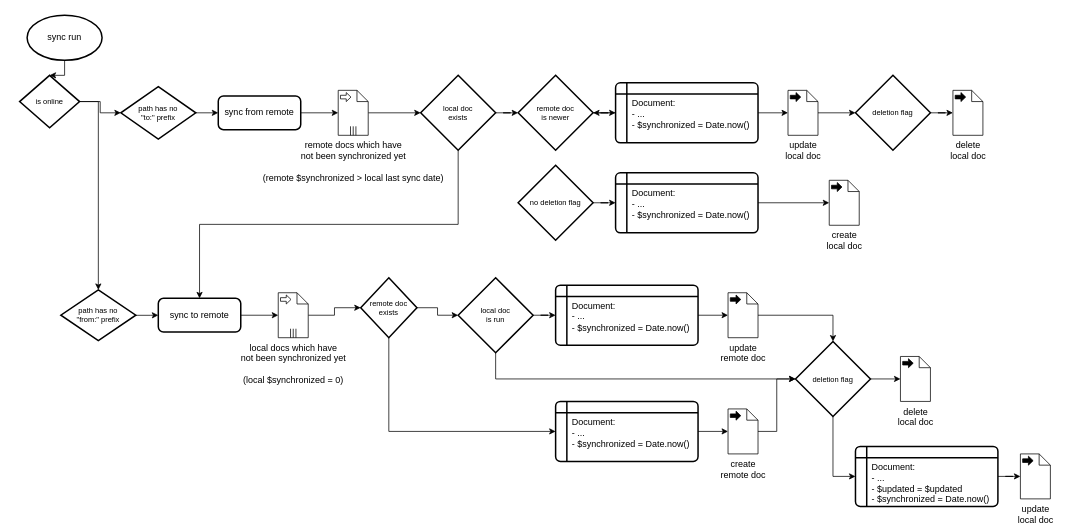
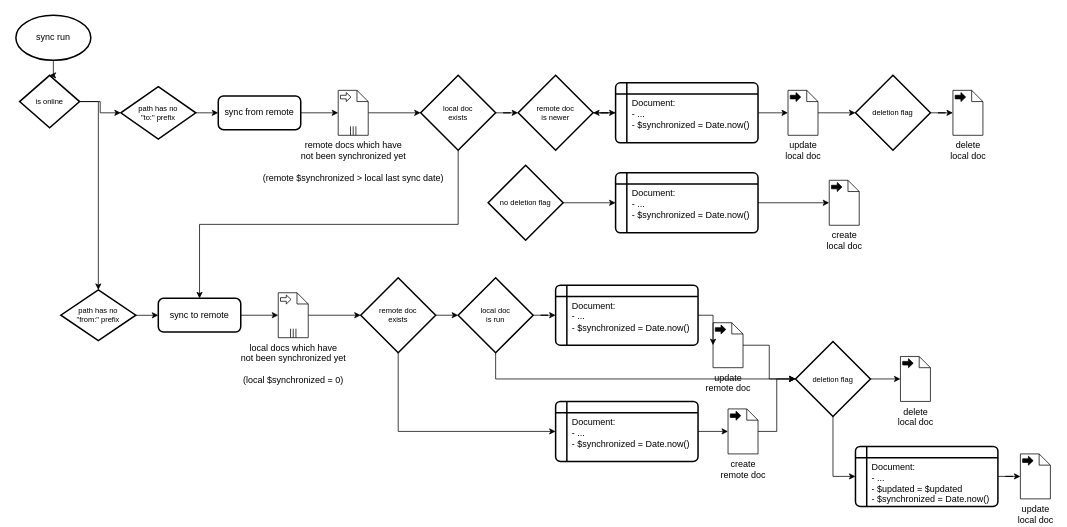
  <mxCell id="0" />
  <mxCell id="1" parent="0" />
  <mxCell id="2" style="edgeStyle=orthogonalEdgeStyle;rounded=0;orthogonalLoop=1;jettySize=auto;html=1;" parent="1" source="3" target="4" edge="1"><mxGeometry relative="1" as="geometry" /></mxCell>
- <mxCell id="3" value="sync run" style="strokeWidth=2;html=1;shape=mxgraph.flowchart.start_1;whiteSpace=wrap;" parent="1" vertex="1"><mxGeometry x="35" y="20" width="100" height="60" as="geometry" /></mxCell>
+ <mxCell id="3" value="sync run" style="strokeWidth=2;html=1;shape=mxgraph.flowchart.start_1;whiteSpace=wrap;" parent="1" vertex="1"><mxGeometry x="20" y="20" width="100" height="60" as="geometry" /></mxCell>
  <mxCell id="4" value="is online" style="strokeWidth=2;html=1;shape=mxgraph.flowchart.decision;whiteSpace=wrap;fontSize=10;" parent="1" vertex="1"><mxGeometry x="25" y="100" width="80" height="70" as="geometry" /></mxCell>
  <mxCell id="5" style="edgeStyle=orthogonalEdgeStyle;rounded=0;orthogonalLoop=1;jettySize=auto;html=1;exitX=1;exitY=0.5;exitDx=0;exitDy=0;exitPerimeter=0;entryX=0;entryY=0.5;entryDx=0;entryDy=0;" parent="1" source="6" target="12" edge="1"><mxGeometry relative="1" as="geometry" /></mxCell>
  <mxCell id="6" value="path has no&lt;br&gt;&quot;to:&quot; prefix" style="strokeWidth=2;html=1;shape=mxgraph.flowchart.decision;whiteSpace=wrap;fontSize=10;" parent="1" vertex="1"><mxGeometry x="160" y="115" width="100" height="70" as="geometry" /></mxCell>
  <mxCell id="7" value="create&lt;br&gt;local doc" style="shape=mxgraph.bpmn.data;labelPosition=center;verticalLabelPosition=bottom;align=center;verticalAlign=top;size=15;html=1;bpmnTransferType=output;" parent="1" vertex="1"><mxGeometry x="1105" y="240" width="40" height="60" as="geometry" /></mxCell>
  <mxCell id="8" style="edgeStyle=orthogonalEdgeStyle;rounded=0;orthogonalLoop=1;jettySize=auto;html=1;" parent="1" source="9" target="27" edge="1"><mxGeometry relative="1" as="geometry" /></mxCell>
  <mxCell id="9" value="path has no&lt;br&gt;&quot;from:&quot; prefix" style="strokeWidth=2;html=1;shape=mxgraph.flowchart.decision;whiteSpace=wrap;fontSize=10;" parent="1" vertex="1"><mxGeometry x="80" y="386.25" width="100" height="67.5" as="geometry" /></mxCell>
  <mxCell id="10" style="edgeStyle=orthogonalEdgeStyle;rounded=0;orthogonalLoop=1;jettySize=auto;html=1;exitX=1;exitY=0.5;exitDx=0;exitDy=0;exitPerimeter=0;entryX=0;entryY=0.5;entryDx=0;entryDy=0;entryPerimeter=0;" parent="1" source="4" target="6" edge="1"><mxGeometry relative="1" as="geometry" /></mxCell>
  <mxCell id="11" style="edgeStyle=orthogonalEdgeStyle;rounded=0;orthogonalLoop=1;jettySize=auto;html=1;exitX=1;exitY=0.5;exitDx=0;exitDy=0;exitPerimeter=0;entryX=0.5;entryY=0;entryDx=0;entryDy=0;entryPerimeter=0;" parent="1" source="4" target="9" edge="1"><mxGeometry relative="1" as="geometry" /></mxCell>
  <mxCell id="12" value="sync from remote" style="rounded=1;whiteSpace=wrap;html=1;absoluteArcSize=1;arcSize=14;strokeWidth=2;" parent="1" vertex="1"><mxGeometry x="290" y="127.5" width="110" height="45" as="geometry" /></mxCell>
  <mxCell id="13" value="Document:&lt;br&gt;- ...&lt;br&gt;- $synchronized = Date.now()" style="shape=internalStorage;whiteSpace=wrap;html=1;dx=15;dy=15;rounded=1;arcSize=8;strokeWidth=2;spacing=0;verticalAlign=top;spacingTop=16;align=left;spacingLeft=22;" parent="1" vertex="1"><mxGeometry x="820" y="230" width="190" height="80" as="geometry" /></mxCell>
  <mxCell id="14" style="edgeStyle=orthogonalEdgeStyle;rounded=0;orthogonalLoop=1;jettySize=auto;html=1;exitX=1;exitY=0.5;exitDx=0;exitDy=0;exitPerimeter=0;" parent="1" source="15" target="42" edge="1"><mxGeometry relative="1" as="geometry"><mxPoint x="663" y="145" as="sourcePoint" /></mxGeometry></mxCell>
  <mxCell id="15" value="local doc&lt;br&gt;exists" style="strokeWidth=2;html=1;shape=mxgraph.flowchart.decision;whiteSpace=wrap;fontSize=10;" parent="1" vertex="1"><mxGeometry x="560" y="100" width="100" height="100" as="geometry" /></mxCell>
  <mxCell id="16" style="edgeStyle=orthogonalEdgeStyle;rounded=0;orthogonalLoop=1;jettySize=auto;html=1;" parent="1" source="17" target="15" edge="1"><mxGeometry relative="1" as="geometry" /></mxCell>
  <mxCell id="17" value="remote docs which have&lt;br&gt;not been synchronized yet&lt;br&gt;&lt;br&gt;(remote $synchronized &amp;gt; local last sync date)" style="shape=mxgraph.bpmn.data;labelPosition=center;verticalLabelPosition=bottom;align=center;verticalAlign=top;size=15;html=1;bpmnTransferType=input;isCollection=1;" parent="1" vertex="1"><mxGeometry x="450" y="120" width="40" height="60" as="geometry" /></mxCell>
  <mxCell id="18" style="edgeStyle=orthogonalEdgeStyle;rounded=0;orthogonalLoop=1;jettySize=auto;html=1;exitX=1;exitY=0.5;exitDx=0;exitDy=0;entryX=0;entryY=0.5;entryDx=0;entryDy=0;entryPerimeter=0;" parent="1" source="12" target="17" edge="1"><mxGeometry relative="1" as="geometry" /></mxCell>
  <mxCell id="19" style="edgeStyle=orthogonalEdgeStyle;rounded=0;orthogonalLoop=1;jettySize=auto;html=1;entryX=0;entryY=0.5;entryDx=0;entryDy=0;entryPerimeter=0;" parent="1" source="20" target="44" edge="1"><mxGeometry relative="1" as="geometry"><mxPoint x="1120" y="150" as="targetPoint" /></mxGeometry></mxCell>
  <mxCell id="20" value="update&lt;br&gt;local doc" style="shape=mxgraph.bpmn.data;labelPosition=center;verticalLabelPosition=bottom;align=center;verticalAlign=top;size=15;html=1;bpmnTransferType=output;" parent="1" vertex="1"><mxGeometry x="1050" y="120" width="40" height="60" as="geometry" /></mxCell>
  <mxCell id="21" style="edgeStyle=orthogonalEdgeStyle;rounded=0;orthogonalLoop=1;jettySize=auto;html=1;exitX=1;exitY=0.5;exitDx=0;exitDy=0;entryX=0;entryY=0.5;entryDx=0;entryDy=0;entryPerimeter=0;" parent="1" source="13" target="7" edge="1"><mxGeometry relative="1" as="geometry" /></mxCell>
  <mxCell id="22" value="" style="edgeStyle=orthogonalEdgeStyle;rounded=0;orthogonalLoop=1;jettySize=auto;html=1;" parent="1" source="23" target="42" edge="1"><mxGeometry relative="1" as="geometry" /></mxCell>
  <mxCell id="23" value="Document:&lt;br&gt;- ...&lt;br&gt;- $synchronized = Date.now()" style="shape=internalStorage;whiteSpace=wrap;html=1;dx=15;dy=15;rounded=1;arcSize=8;strokeWidth=2;spacing=0;verticalAlign=top;spacingTop=16;align=left;spacingLeft=22;" parent="1" vertex="1"><mxGeometry x="820" y="110" width="190" height="80" as="geometry" /></mxCell>
  <mxCell id="24" style="edgeStyle=orthogonalEdgeStyle;rounded=0;orthogonalLoop=1;jettySize=auto;html=1;exitX=1;exitY=0.5;exitDx=0;exitDy=0;entryX=0;entryY=0.5;entryDx=0;entryDy=0;entryPerimeter=0;" parent="1" source="23" target="20" edge="1"><mxGeometry relative="1" as="geometry" /></mxCell>
  <mxCell id="25" style="edgeStyle=orthogonalEdgeStyle;rounded=0;orthogonalLoop=1;jettySize=auto;html=1;entryX=0;entryY=0.5;entryDx=0;entryDy=0;entryPerimeter=0;" parent="1" source="26" target="54" edge="1"><mxGeometry relative="1" as="geometry" /></mxCell>
  <mxCell id="26" value="create&lt;br&gt;remote doc" style="shape=mxgraph.bpmn.data;labelPosition=center;verticalLabelPosition=bottom;align=center;verticalAlign=top;size=15;html=1;bpmnTransferType=output;" parent="1" vertex="1"><mxGeometry x="970" y="545" width="40" height="60" as="geometry" /></mxCell>
  <mxCell id="27" value="sync to remote" style="rounded=1;whiteSpace=wrap;html=1;absoluteArcSize=1;arcSize=14;strokeWidth=2;" parent="1" vertex="1"><mxGeometry x="210" y="397.5" width="110" height="45" as="geometry" /></mxCell>
  <mxCell id="28" value="Document:&lt;br&gt;- ...&lt;br&gt;- $synchronized = Date.now()" style="shape=internalStorage;whiteSpace=wrap;html=1;dx=15;dy=15;rounded=1;arcSize=8;strokeWidth=2;spacing=0;verticalAlign=top;spacingTop=16;align=left;spacingLeft=22;" parent="1" vertex="1"><mxGeometry x="740" y="535" width="190" height="80" as="geometry" /></mxCell>
  <mxCell id="29" style="edgeStyle=orthogonalEdgeStyle;rounded=0;orthogonalLoop=1;jettySize=auto;html=1;" parent="1" source="30" target="46" edge="1"><mxGeometry relative="1" as="geometry" /></mxCell>
  <mxCell id="30" value="local docs which have&lt;br&gt;not been synchronized yet&lt;br&gt;&lt;br&gt;(local $synchronized = 0)" style="shape=mxgraph.bpmn.data;labelPosition=center;verticalLabelPosition=bottom;align=center;verticalAlign=top;size=15;html=1;bpmnTransferType=input;isCollection=1;" parent="1" vertex="1"><mxGeometry x="370" y="390" width="40" height="60" as="geometry" /></mxCell>
  <mxCell id="31" style="edgeStyle=orthogonalEdgeStyle;rounded=0;orthogonalLoop=1;jettySize=auto;html=1;exitX=1;exitY=0.5;exitDx=0;exitDy=0;entryX=0;entryY=0.5;entryDx=0;entryDy=0;entryPerimeter=0;" parent="1" source="27" target="30" edge="1"><mxGeometry relative="1" as="geometry" /></mxCell>
  <mxCell id="32" style="edgeStyle=orthogonalEdgeStyle;rounded=0;orthogonalLoop=1;jettySize=auto;html=1;" parent="1" source="33" target="54" edge="1"><mxGeometry relative="1" as="geometry" /></mxCell>
- <mxCell id="33" value="update&lt;br&gt;remote doc" style="shape=mxgraph.bpmn.data;labelPosition=center;verticalLabelPosition=bottom;align=center;verticalAlign=top;size=15;html=1;bpmnTransferType=output;" parent="1" vertex="1"><mxGeometry x="970" y="390" width="40" height="60" as="geometry" /></mxCell>
+ <mxCell id="33" value="update&lt;br&gt;remote doc" style="shape=mxgraph.bpmn.data;labelPosition=center;verticalLabelPosition=bottom;align=center;verticalAlign=top;size=15;html=1;bpmnTransferType=output;" parent="1" vertex="1"><mxGeometry x="950" y="430" width="40" height="60" as="geometry" /></mxCell>
  <mxCell id="34" style="edgeStyle=orthogonalEdgeStyle;rounded=0;orthogonalLoop=1;jettySize=auto;html=1;exitX=1;exitY=0.5;exitDx=0;exitDy=0;entryX=0;entryY=0.5;entryDx=0;entryDy=0;entryPerimeter=0;" parent="1" source="28" target="26" edge="1"><mxGeometry relative="1" as="geometry" /></mxCell>
  <mxCell id="35" value="Document:&lt;br&gt;- ...&lt;br&gt;- $synchronized = Date.now()" style="shape=internalStorage;whiteSpace=wrap;html=1;dx=15;dy=15;rounded=1;arcSize=8;strokeWidth=2;spacing=0;verticalAlign=top;spacingTop=16;align=left;spacingLeft=22;" parent="1" vertex="1"><mxGeometry x="740" y="380" width="190" height="80" as="geometry" /></mxCell>
  <mxCell id="36" style="edgeStyle=orthogonalEdgeStyle;rounded=0;orthogonalLoop=1;jettySize=auto;html=1;exitX=1;exitY=0.5;exitDx=0;exitDy=0;entryX=0;entryY=0.5;entryDx=0;entryDy=0;entryPerimeter=0;" parent="1" source="35" target="33" edge="1"><mxGeometry relative="1" as="geometry" /></mxCell>
  <mxCell id="37" style="edgeStyle=orthogonalEdgeStyle;rounded=0;orthogonalLoop=1;jettySize=auto;html=1;exitX=1;exitY=0.5;exitDx=0;exitDy=0;exitPerimeter=0;" parent="1" source="44" target="38" edge="1"><mxGeometry relative="1" as="geometry"><mxPoint x="1230" y="150" as="sourcePoint" /><mxPoint x="1260" y="150" as="targetPoint" /></mxGeometry></mxCell>
  <mxCell id="38" value="delete&lt;br&gt;local doc" style="shape=mxgraph.bpmn.data;labelPosition=center;verticalLabelPosition=bottom;align=center;verticalAlign=top;size=15;html=1;bpmnTransferType=output;" parent="1" vertex="1"><mxGeometry x="1270" y="120" width="40" height="60" as="geometry" /></mxCell>
  <mxCell id="39" style="edgeStyle=orthogonalEdgeStyle;rounded=0;orthogonalLoop=1;jettySize=auto;html=1;" parent="1" source="40" target="13" edge="1"><mxGeometry relative="1" as="geometry" /></mxCell>
- <mxCell id="40" value="no deletion flag" style="strokeWidth=2;html=1;shape=mxgraph.flowchart.decision;whiteSpace=wrap;fontSize=10;" parent="1" vertex="1"><mxGeometry x="690" y="220" width="100" height="100" as="geometry" /></mxCell>
+ <mxCell id="40" value="no deletion flag" style="strokeWidth=2;html=1;shape=mxgraph.flowchart.decision;whiteSpace=wrap;fontSize=10;" parent="1" vertex="1"><mxGeometry x="650" y="220" width="100" height="100" as="geometry" /></mxCell>
  <mxCell id="41" style="edgeStyle=orthogonalEdgeStyle;rounded=0;orthogonalLoop=1;jettySize=auto;html=1;exitX=1;exitY=0.5;exitDx=0;exitDy=0;exitPerimeter=0;entryX=0;entryY=0.5;entryDx=0;entryDy=0;" parent="1" source="42" target="23" edge="1"><mxGeometry relative="1" as="geometry" /></mxCell>
  <mxCell id="42" value="remote doc&lt;br&gt;is newer" style="strokeWidth=2;html=1;shape=mxgraph.flowchart.decision;whiteSpace=wrap;fontSize=10;" parent="1" vertex="1"><mxGeometry x="690" y="100" width="100" height="100" as="geometry" /></mxCell>
  <mxCell id="43" style="edgeStyle=orthogonalEdgeStyle;rounded=0;orthogonalLoop=1;jettySize=auto;html=1;exitX=0.5;exitY=1;exitDx=0;exitDy=0;exitPerimeter=0;" parent="1" source="15" target="27" edge="1"><mxGeometry relative="1" as="geometry" /></mxCell>
  <mxCell id="44" value="deletion flag" style="strokeWidth=2;html=1;shape=mxgraph.flowchart.decision;whiteSpace=wrap;fontSize=10;" parent="1" vertex="1"><mxGeometry x="1140" y="100" width="100" height="100" as="geometry" /></mxCell>
  <mxCell id="45" style="edgeStyle=orthogonalEdgeStyle;rounded=0;orthogonalLoop=1;jettySize=auto;html=1;exitX=0.5;exitY=1;exitDx=0;exitDy=0;exitPerimeter=0;entryX=0;entryY=0.5;entryDx=0;entryDy=0;" parent="1" source="46" target="28" edge="1"><mxGeometry relative="1" as="geometry" /></mxCell>
- <mxCell id="46" value="remote doc&lt;br&gt;exists" style="strokeWidth=2;html=1;shape=mxgraph.flowchart.decision;whiteSpace=wrap;fontSize=10;" parent="1" vertex="1"><mxGeometry x="480" y="370" width="75" height="80" as="geometry" /></mxCell>
+ <mxCell id="46" value="remote doc&lt;br&gt;exists" style="strokeWidth=2;html=1;shape=mxgraph.flowchart.decision;whiteSpace=wrap;fontSize=10;" parent="1" vertex="1"><mxGeometry x="480" y="370" width="100" height="100" as="geometry" /></mxCell>
  <mxCell id="47" style="edgeStyle=orthogonalEdgeStyle;rounded=0;orthogonalLoop=1;jettySize=auto;html=1;" parent="1" source="49" target="35" edge="1"><mxGeometry relative="1" as="geometry" /></mxCell>
  <mxCell id="48" style="edgeStyle=orthogonalEdgeStyle;rounded=0;orthogonalLoop=1;jettySize=auto;html=1;exitX=0.5;exitY=1;exitDx=0;exitDy=0;exitPerimeter=0;" edge="1" parent="1" source="49" target="54"><mxGeometry relative="1" as="geometry" /></mxCell>
  <mxCell id="49" value="local doc&lt;br&gt;is run" style="strokeWidth=2;html=1;shape=mxgraph.flowchart.decision;whiteSpace=wrap;fontSize=10;" parent="1" vertex="1"><mxGeometry x="610" y="370" width="100" height="100" as="geometry" /></mxCell>
  <mxCell id="50" style="edgeStyle=orthogonalEdgeStyle;rounded=0;orthogonalLoop=1;jettySize=auto;html=1;exitX=1;exitY=0.5;exitDx=0;exitDy=0;exitPerimeter=0;entryX=0;entryY=0.5;entryDx=0;entryDy=0;entryPerimeter=0;" parent="1" source="46" target="49" edge="1"><mxGeometry relative="1" as="geometry" /></mxCell>
  <mxCell id="51" style="edgeStyle=orthogonalEdgeStyle;rounded=0;orthogonalLoop=1;jettySize=auto;html=1;exitX=1;exitY=0.5;exitDx=0;exitDy=0;exitPerimeter=0;" parent="1" source="54" target="52" edge="1"><mxGeometry relative="1" as="geometry"><mxPoint x="1150" y="550" as="sourcePoint" /><mxPoint x="1180" y="550" as="targetPoint" /></mxGeometry></mxCell>
  <mxCell id="52" value="delete&lt;br&gt;local doc" style="shape=mxgraph.bpmn.data;labelPosition=center;verticalLabelPosition=bottom;align=center;verticalAlign=top;size=15;html=1;bpmnTransferType=output;" parent="1" vertex="1"><mxGeometry x="1200" y="475" width="40" height="60" as="geometry" /></mxCell>
  <mxCell id="53" style="edgeStyle=orthogonalEdgeStyle;rounded=0;orthogonalLoop=1;jettySize=auto;html=1;exitX=0.5;exitY=1;exitDx=0;exitDy=0;exitPerimeter=0;entryX=0;entryY=0.5;entryDx=0;entryDy=0;" parent="1" source="54" target="57" edge="1"><mxGeometry relative="1" as="geometry" /></mxCell>
  <mxCell id="54" value="deletion flag" style="strokeWidth=2;html=1;shape=mxgraph.flowchart.decision;whiteSpace=wrap;fontSize=10;" parent="1" vertex="1"><mxGeometry x="1060" y="455" width="100" height="100" as="geometry" /></mxCell>
  <mxCell id="55" value="update&lt;br&gt;local doc" style="shape=mxgraph.bpmn.data;labelPosition=center;verticalLabelPosition=bottom;align=center;verticalAlign=top;size=15;html=1;bpmnTransferType=output;" parent="1" vertex="1"><mxGeometry x="1360" y="605" width="40" height="60" as="geometry" /></mxCell>
  <mxCell id="56" style="edgeStyle=orthogonalEdgeStyle;rounded=0;orthogonalLoop=1;jettySize=auto;html=1;" parent="1" source="57" target="55" edge="1"><mxGeometry relative="1" as="geometry" /></mxCell>
  <mxCell id="57" value="Document:&lt;br&gt;- ...&lt;br&gt;- $updated = $updated&lt;br&gt;- $synchronized = Date.now()" style="shape=internalStorage;whiteSpace=wrap;html=1;dx=15;dy=15;rounded=1;arcSize=8;strokeWidth=2;spacing=0;verticalAlign=top;spacingTop=16;align=left;spacingLeft=22;" parent="1" vertex="1"><mxGeometry x="1140" y="595" width="190" height="80" as="geometry" /></mxCell>
